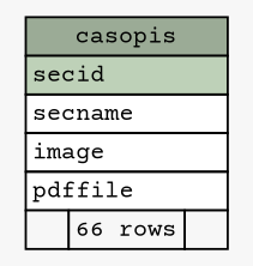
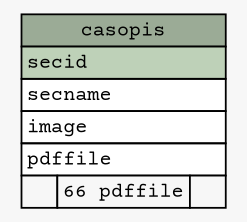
  digraph {
    bgcolor="#f7f7f7"
    fontname="Courier Prime"
    fontsize=11
    nodesep=0.18
    rankdir=TB
    ranksep=0.46
-   n1 [fontname="Courier Prime" fontsize=11 label=<     <TABLE BORDER="0" CELLBORDER="1" CELLSPACING="0" BGCOLOR="#ffffff">       <TR><TD COLSPAN="3" BGCOLOR="#9bab96" ALIGN="CENTER">casopis</TD></TR>       <TR><TD PORT="secid" COLSPAN="3" BGCOLOR="#bed1b8" ALIGN="LEFT">secid</TD></TR>       <TR><TD PORT="secname" COLSPAN="3" ALIGN="LEFT">secname</TD></TR>       <TR><TD PORT="image" COLSPAN="3" ALIGN="LEFT">image</TD></TR>       <TR><TD PORT="pdffile" COLSPAN="3" ALIGN="LEFT">pdffile</TD></TR>       <TR><TD ALIGN="LEFT" BGCOLOR="#f7f7f7">  </TD><TD ALIGN="RIGHT" BGCOLOR="#f7f7f7">66 rows</TD><TD ALIGN="RIGHT" BGCOLOR="#f7f7f7">  </TD></TR>     </TABLE>> shape=plaintext]
+   n1 [fontname="Courier Prime" fontsize=11 label=<     <TABLE BORDER="0" CELLBORDER="1" CELLSPACING="0" BGCOLOR="#ffffff">       <TR><TD COLSPAN="3" BGCOLOR="#9bab96" ALIGN="CENTER">casopis</TD></TR>       <TR><TD PORT="secid" COLSPAN="3" BGCOLOR="#bed1b8" ALIGN="LEFT">secid</TD></TR>       <TR><TD PORT="secname" COLSPAN="3" ALIGN="LEFT">secname</TD></TR>       <TR><TD PORT="image" COLSPAN="3" ALIGN="LEFT">image</TD></TR>       <TR><TD PORT="pdffile" COLSPAN="3" ALIGN="LEFT">pdffile</TD></TR>       <TR><TD ALIGN="LEFT" BGCOLOR="#f7f7f7">  </TD><TD ALIGN="RIGHT" BGCOLOR="#f7f7f7">66 pdffile</TD><TD ALIGN="RIGHT" BGCOLOR="#f7f7f7">  </TD></TR>     </TABLE>> shape=plaintext]
  }
